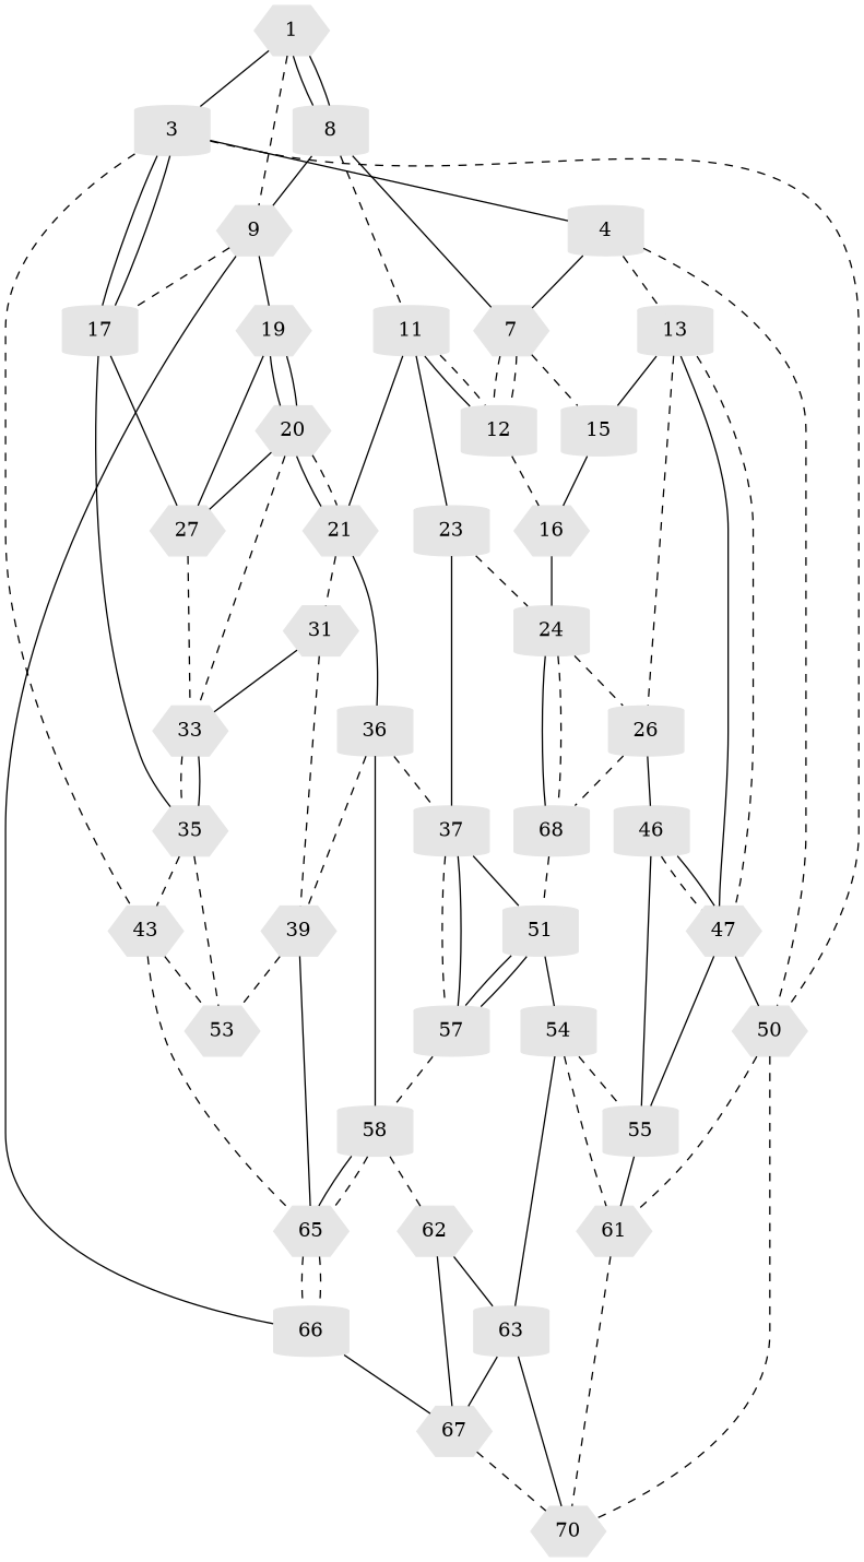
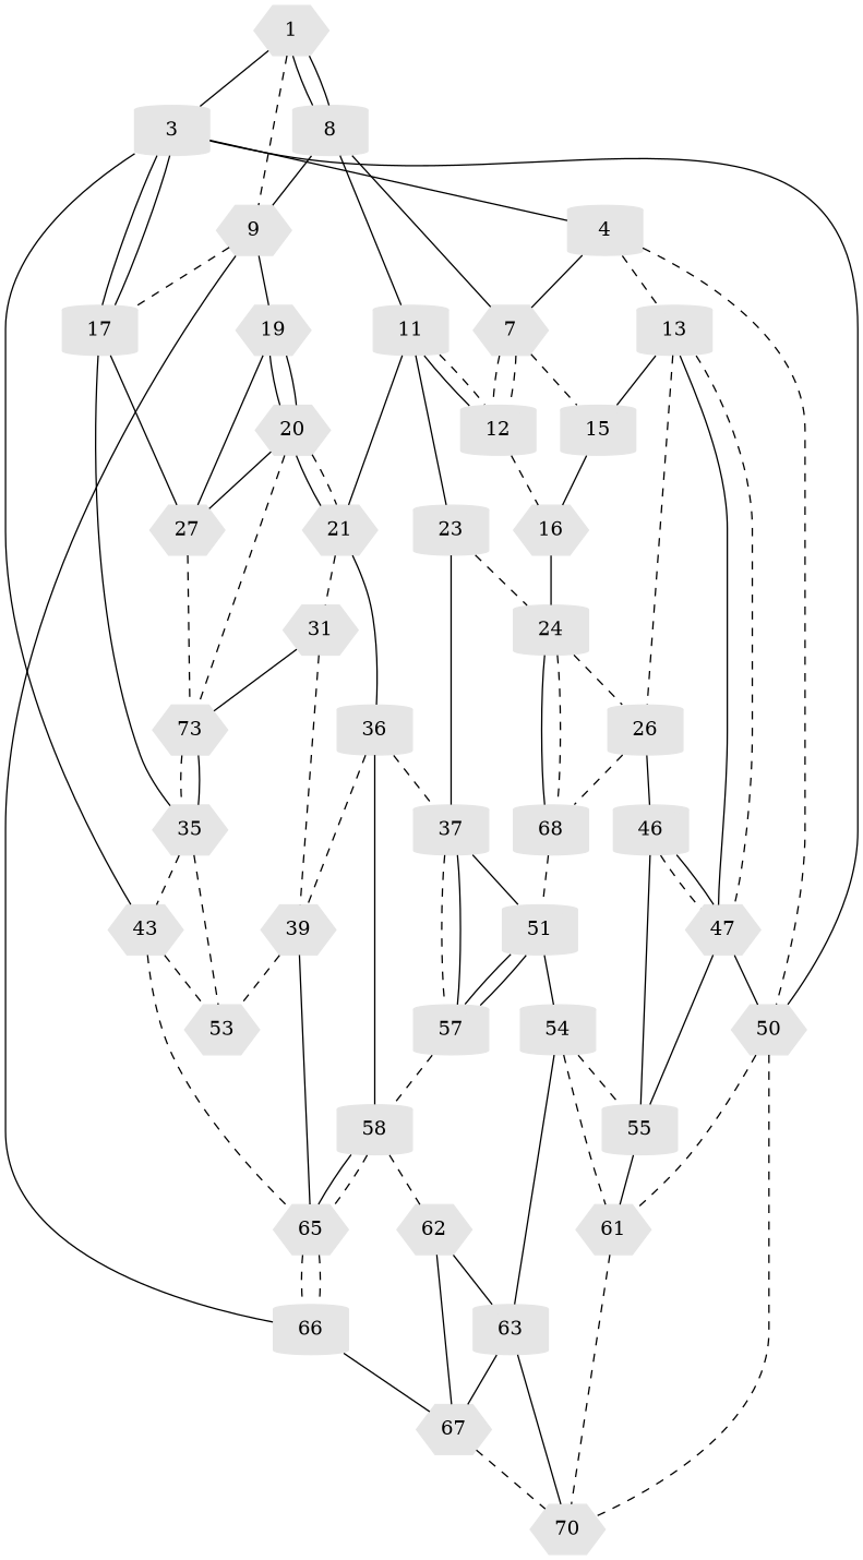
  graph {
    node [color=gray90 shape=cylinder style=filled]
    edge [style=solid]
    1 [shape=hexagon super="+2"]
    3 [super="+42"]
    n3 [label=8 super="+10"]
    9 [shape=hexagon super="+18"]
    4 [super="+5"]
    17 [super="+28"]
    43 [shape=hexagon super="+73"]
    50 [shape=hexagon super="+74"]
    7 [shape=hexagon super="+8"]
    11 [super="+22"]
    66
    19 [shape=hexagon]
    13 [super="+14"]
    27 [shape=hexagon super="+29"]
    35 [shape=hexagon super="+44"]
    53 [shape=hexagon]
    65 [shape=hexagon super="+69"]
    61 [shape=hexagon super="+71"]
    70 [shape=hexagon super="+72"]
    67 [shape=hexagon super="+68"]
    12
    15
    26 [super="+45"]
    47 [shape=hexagon super="+49"]
    21 [shape=hexagon super="+32"]
    23
    16 [shape=hexagon]
    20 [shape=hexagon super="+30"]
    31 [shape=hexagon super="+34"]
    36 [super="+41"]
    24 [super="+25"]
    37 [super="+38"]
    n33 [label=68]
    46
    55 [super="+56"]
-   33 [shape=hexagon]
+   33 [shape=hexagon label=73]
    39 [shape=hexagon super="+40"]
    58 [super="+59"]
    51 [super="+52"]
    57
    62 [shape=hexagon]
    54 [super="+60"]
    63 [super="+64"]
    1 -- 3
    1 -- n3
    1 -- n3
    1 -- 9 [style=dashed]
    3 -- 4
    3 -- 17
    3 -- 17
-   3 -- 43 [style=dashed]
-   3 -- 50 [style=dashed]
+   3 -- 43
+   3 -- 50
    n3 -- 9
    n3 -- 7
-   n3 -- 11 [style=dashed]
+   n3 -- 11
    9 -- 17 [style=dashed]
    9 -- 66
    9 -- 19
    4 -- 50 [style=dashed]
    4 -- 7
    4 -- 13 [style=dashed]
    17 -- 27
    17 -- 35
    43 -- 53 [style=dashed]
    43 -- 65 [style=dashed]
    50 -- 61 [style=dashed]
    50 -- 70 [style=dashed]
    7 -- 12 [style=dashed]
    7 -- 12 [style=dashed]
    7 -- 15 [style=dashed]
    11 -- 12
    11 -- 12 [style=dashed]
    11 -- 21
    11 -- 23
    66 -- 67
    19 -- 27
    19 -- 20
    19 -- 20
    13 -- 15
    13 -- 26 [style=dashed]
    13 -- 47
    13 -- 47 [style=dashed]
    27 -- 33 [style=dashed]
    35 -- 43 [style=dashed]
    35 -- 53 [style=dashed]
    65 -- 66 [style=dashed]
    65 -- 66 [style=dashed]
    61 -- 70 [style=dashed]
    67 -- 70 [style=dashed]
    12 -- 16 [style=dashed]
    15 -- 16
    26 -- n33 [style=dashed]
    26 -- 46
    47 -- 50
    47 -- 55
    21 -- 31 [style=dashed]
    21 -- 36
    23 -- 24 [style=dashed]
    23 -- 37
    16 -- 24
    20 -- 27
    20 -- 21
    20 -- 21 [style=dashed]
    20 -- 33 [style=dashed]
    31 -- 33
    31 -- 39 [style=dashed]
    36 -- 37 [style=dashed]
    36 -- 39 [style=dashed]
    36 -- 58
    24 -- 26 [style=dashed]
    24 -- n33
    24 -- n33 [style=dashed]
    37 -- 51
    37 -- 57 [style=dashed]
    37 -- 57
    n33 -- 51 [style=dashed]
    46 -- 47 [style=dashed]
    46 -- 47
    46 -- 55
    55 -- 61
    33 -- 35 [style=dashed]
    33 -- 35
    39 -- 53 [style=dashed]
    39 -- 65
    58 -- 65
    58 -- 65 [style=dashed]
    58 -- 62 [style=dashed]
    51 -- 57
    51 -- 57
    51 -- 54
    57 -- 58 [style=dashed]
    62 -- 67
    62 -- 63
    54 -- 61 [style=dashed]
    54 -- 55 [style=dashed]
    54 -- 63
    63 -- 70
    63 -- 67
  }
